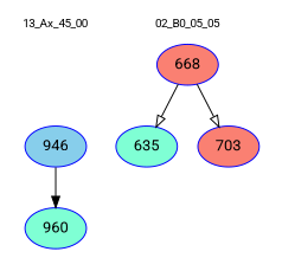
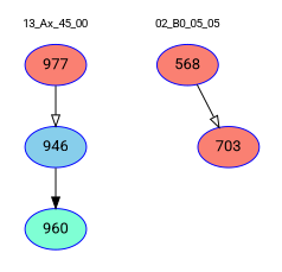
  digraph {
    fontname=Roboto
    node [color=blue fillcolor=salmon fontname=Roboto style=filled]
    edge [arrowhead=onormal color=black fontname=Roboto]
+   n1 [label=977]
    n2 [fillcolor=skyblue label=946]
    n3 [fillcolor=aquamarine label=960]
-   n4 [label=668]
-   n5 [fillcolor=aquamarine label=635]
+   n4 [label=568]
    n6 [label=703]
    subgraph cluster_1 {
      color=white
      fontsize=10
      label="13_Ax_45_00"
+     n1
      n2
      n3
    }
    subgraph cluster_2 {
      color=white
      fontsize=10
      label="02_B0_05_05"
      n4
-     n5
      n6
    }
+   n1 -> n2
    n2 -> n3 [arrowhead=normal]
-   n4 -> n5
    n4 -> n6
  }
